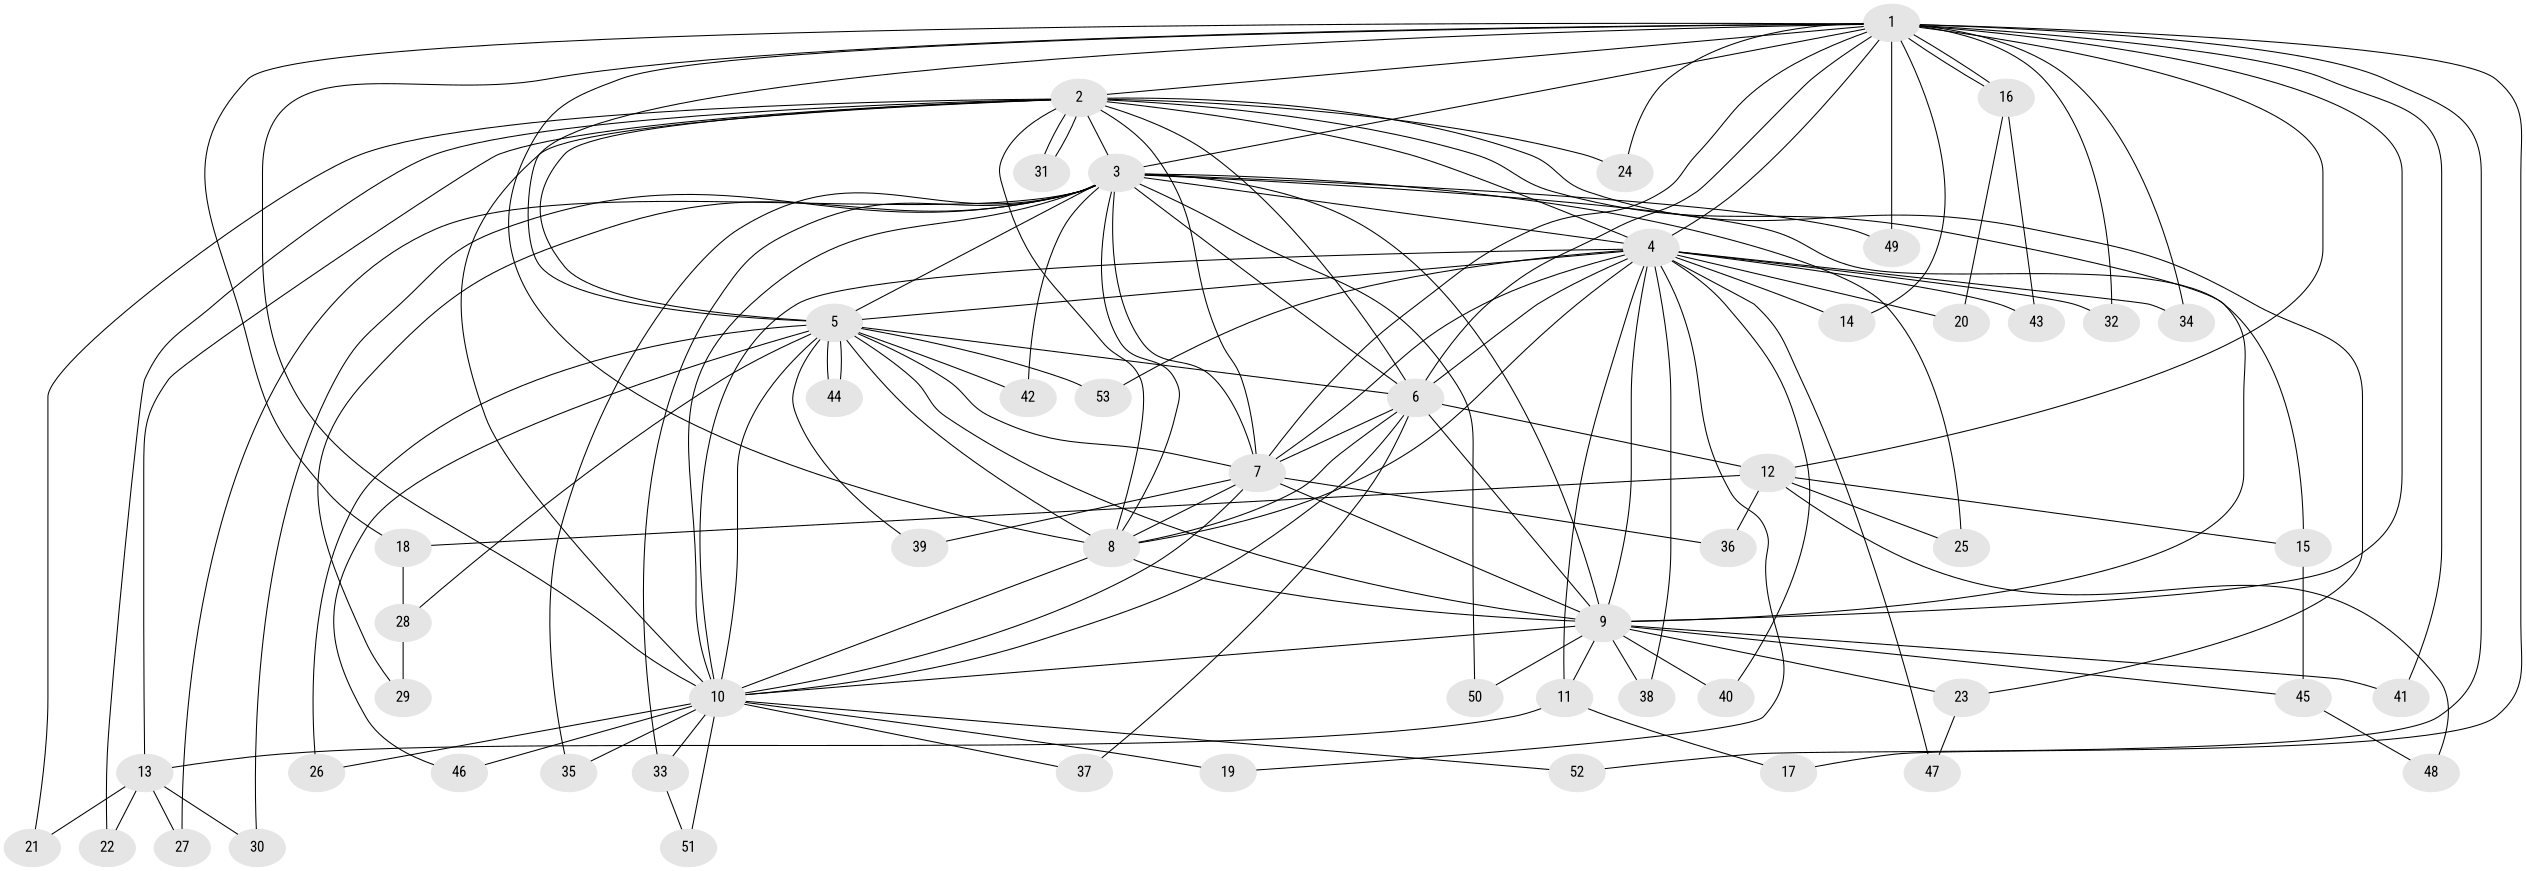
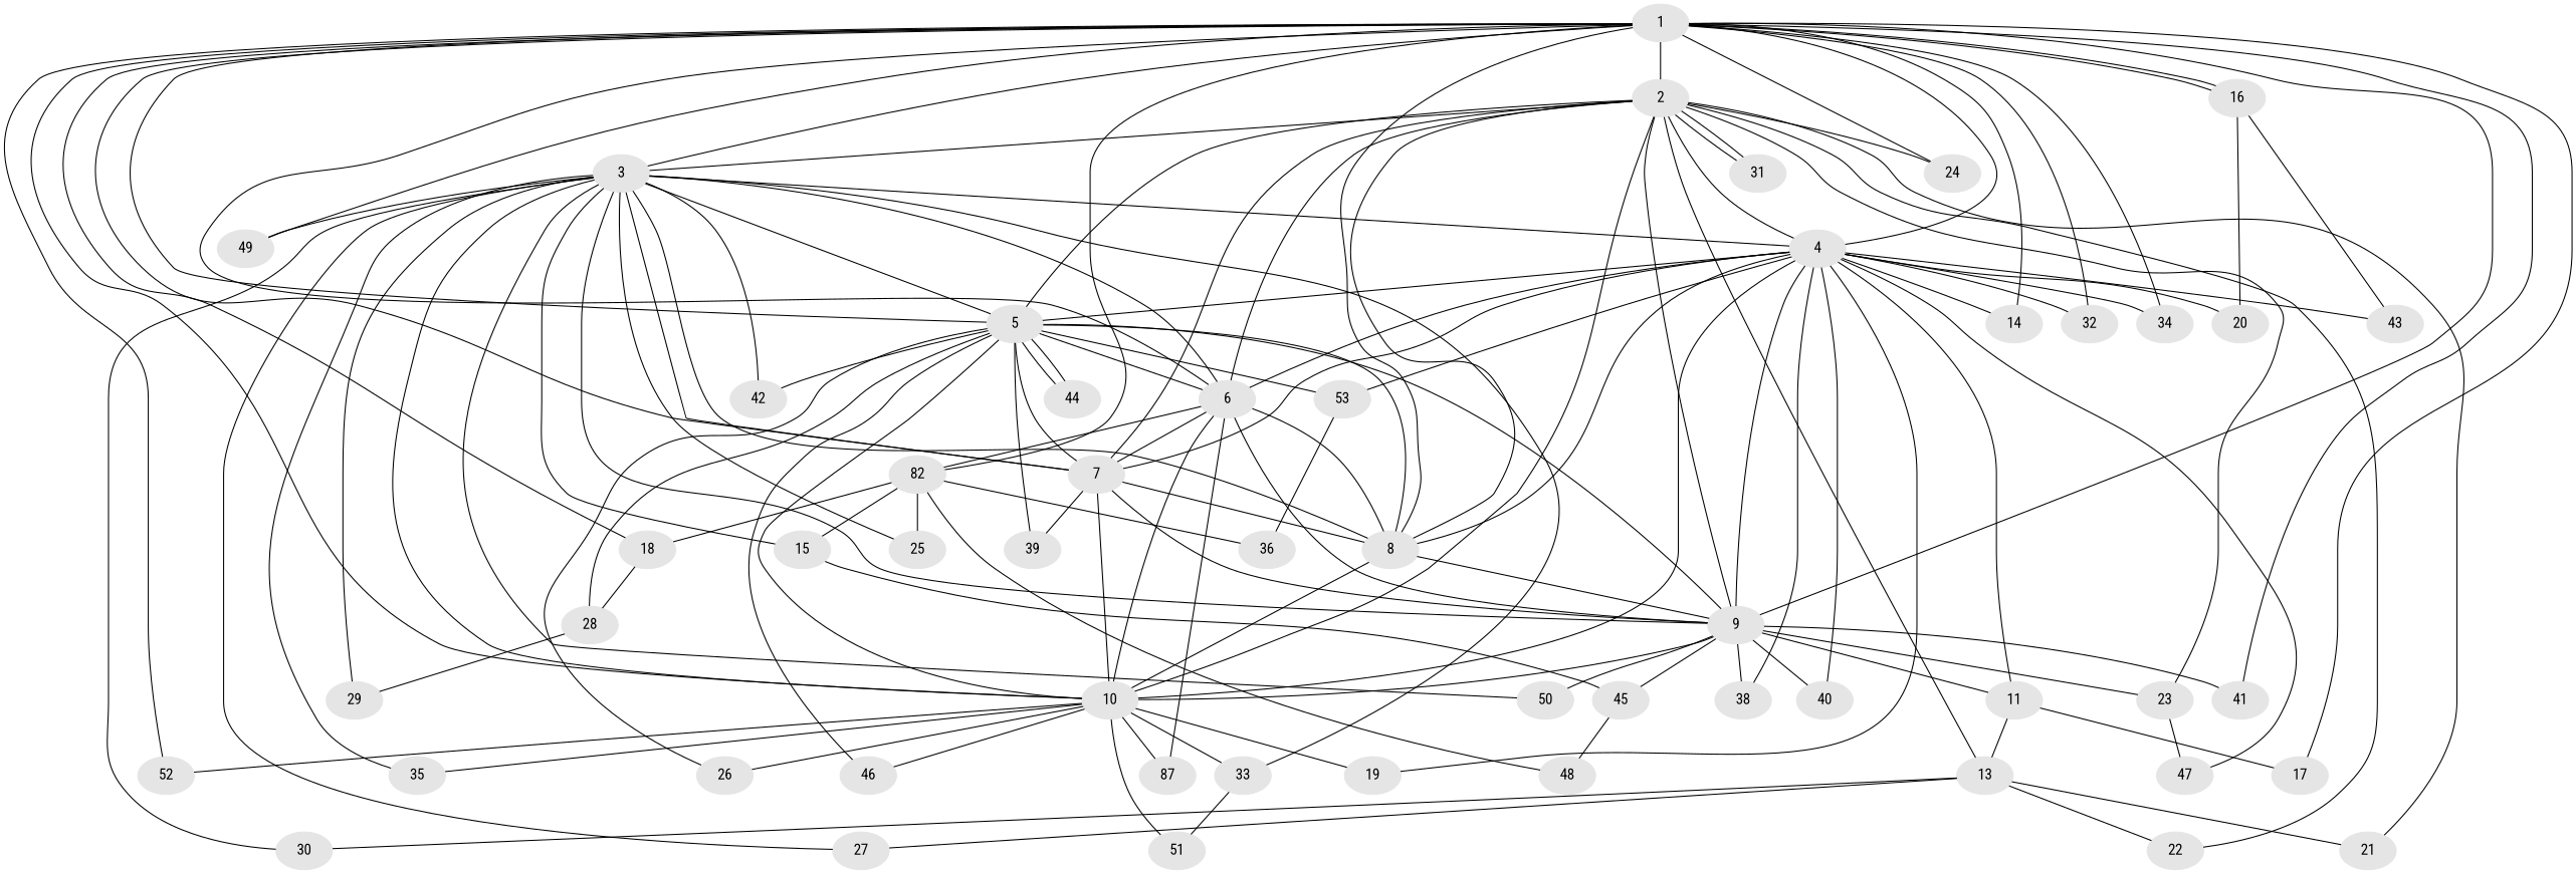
  graph {
    fontname="Roboto Condensed"
    node [color=gray90 fontname="Roboto Condensed" style=filled]
    edge [fontname="Roboto Condensed"]
    1
    2
    3
    4
    5
    6
    7
    8
    9
    10
-   12
+   12 [label=82]
    14
    16
    17
    18
    24
    32
    34
    41
    49
    52
    13
    21
    22
    23
    31
    15
    25
    27
    29
    30
    33
    35
    42
    50
    11
    19
    20
    38
    40
    43
    47
    53
    26
    28
    39
    44
    46
-   37
+   37 [label=87]
    36
    45
    51
    48
    1 -- 2
    1 -- 3
    1 -- 4
    1 -- 5
    1 -- 6
    1 -- 7
    1 -- 8
    1 -- 9
    1 -- 10
    1 -- 12
    1 -- 14
    1 -- 16
    1 -- 16
    1 -- 17
    1 -- 18
    1 -- 24
    1 -- 32
    1 -- 34
    1 -- 41
    1 -- 49
    1 -- 52
    2 -- 3
    2 -- 4
    2 -- 5
    2 -- 6
    2 -- 7
    2 -- 8
    2 -- 9
    2 -- 10
    2 -- 24
    2 -- 13
    2 -- 21
    2 -- 22
    2 -- 23
    2 -- 31
    2 -- 31
    3 -- 4
    3 -- 5
    3 -- 6
    3 -- 7
    3 -- 8
    3 -- 9
    3 -- 10
    3 -- 49
    3 -- 15
    3 -- 25
    3 -- 27
    3 -- 29
    3 -- 30
    3 -- 33
    3 -- 35
    3 -- 42
    3 -- 50
    4 -- 5
    4 -- 6
    4 -- 7
    4 -- 8
    4 -- 9
    4 -- 10
    4 -- 14
    4 -- 32
    4 -- 34
    4 -- 11
    4 -- 19
    4 -- 20
    4 -- 38
    4 -- 40
    4 -- 43
    4 -- 47
    4 -- 53
    5 -- 6
    5 -- 7
    5 -- 8
    5 -- 9
    5 -- 10
    5 -- 42
    5 -- 53
    5 -- 26
    5 -- 28
    5 -- 39
    5 -- 44
    5 -- 44
    5 -- 46
    6 -- 7
    6 -- 8
    6 -- 9
    6 -- 10
    6 -- 12
    6 -- 37
    7 -- 8
    7 -- 9
    7 -- 10
    7 -- 39
-   7 -- 36
+   53 -- 36
    8 -- 9
    8 -- 10
    9 -- 10
    9 -- 41
    9 -- 23
    9 -- 50
    9 -- 11
    9 -- 38
    9 -- 40
    9 -- 45
    10 -- 52
    10 -- 33
    10 -- 35
    10 -- 19
    10 -- 26
    10 -- 46
    10 -- 37
    10 -- 51
    12 -- 18
    12 -- 15
    12 -- 25
    12 -- 36
    12 -- 48
    16 -- 20
    16 -- 43
    18 -- 28
    13 -- 21
    13 -- 22
    13 -- 27
    13 -- 30
    23 -- 47
    15 -- 45
    33 -- 51
    11 -- 17
    11 -- 13
    28 -- 29
    45 -- 48
  }
